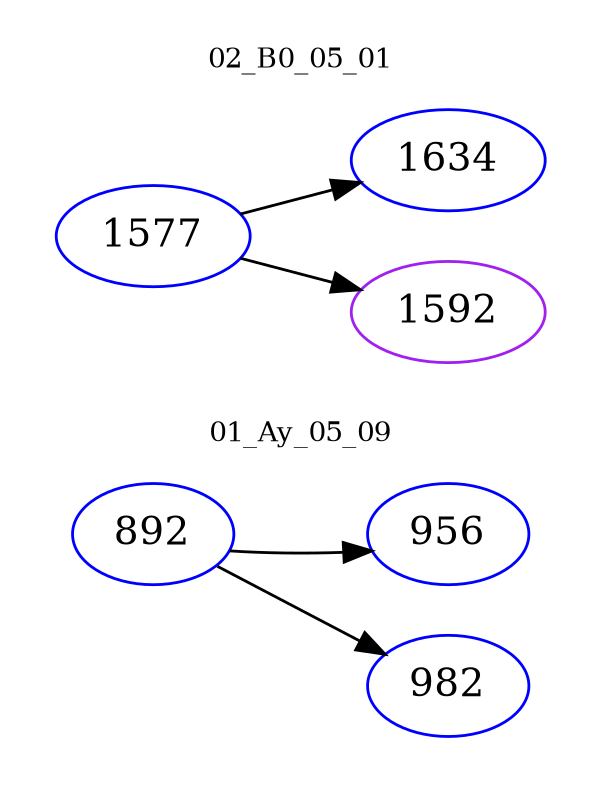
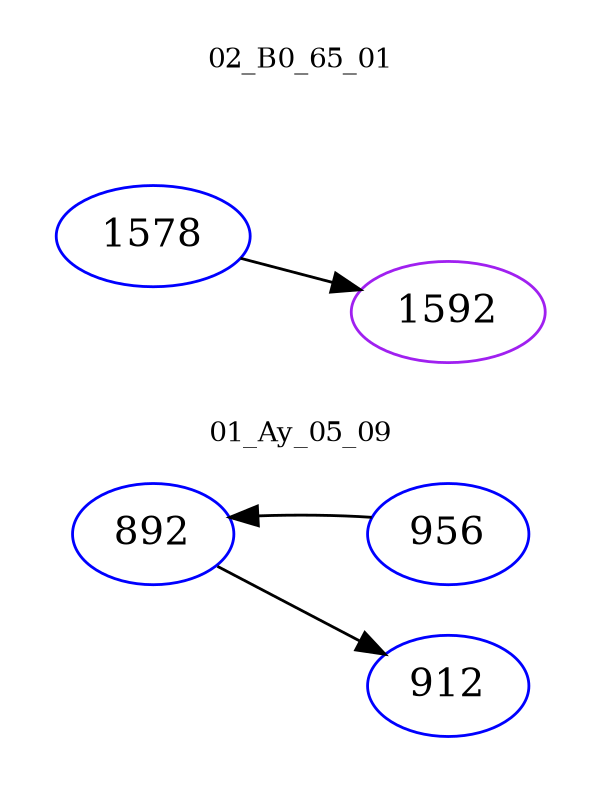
  digraph {
    rankdir=LR
    node [color=blue]
    edge [color=black]
    n1 [label=892]
-   n2 [label=982]
+   n2 [label=912]
    n3 [label=956]
-   n4 [label=1577]
+   n4 [label=1578]
    n5 [color=purple label=1592]
-   n6 [label=1634]
    subgraph cluster_1 {
      color=white
      fontsize=10
      label="01_Ay_05_09"
      n1
      n2
      n3
    }
    subgraph cluster_2 {
      color=white
      fontsize=10
-     label="02_B0_05_01"
+     label="02_B0_65_01"
      n4
      n5
-     n6
    }
    n1 -> n2
-   n1 -> n3
+   n3 -> n1
    n4 -> n5
-   n4 -> n6
  }
